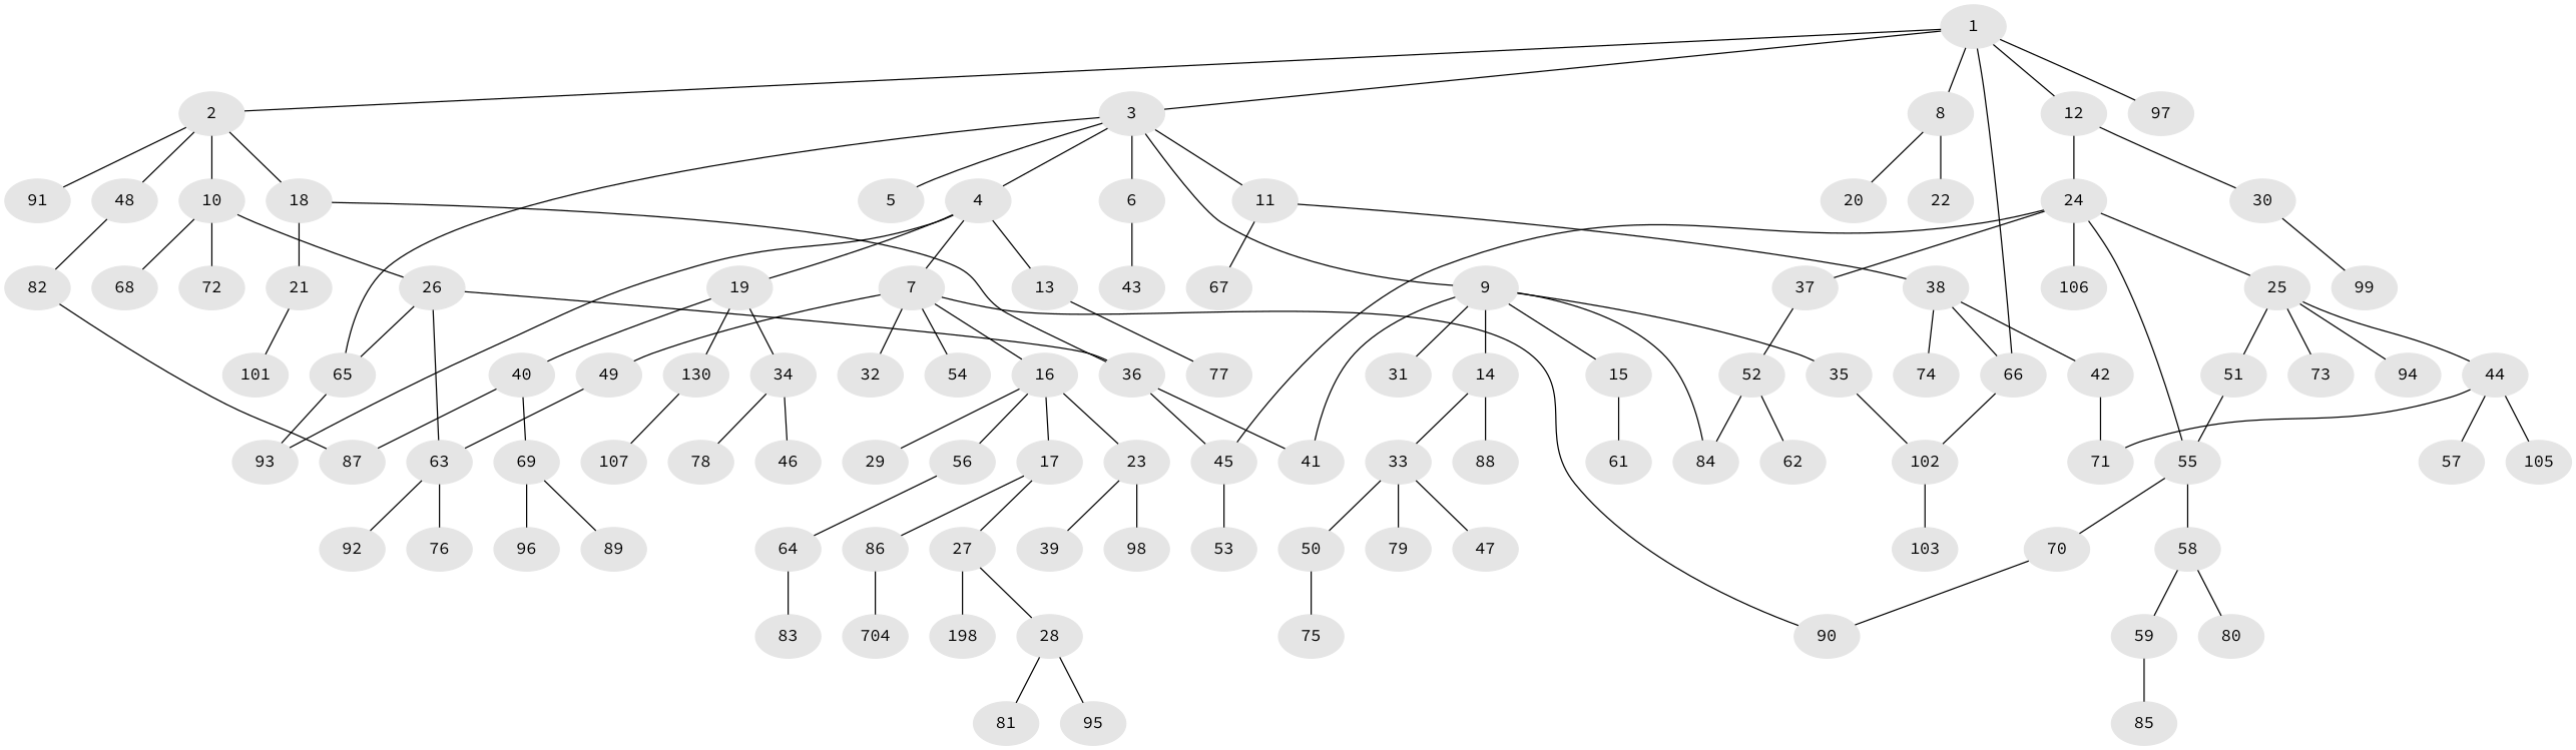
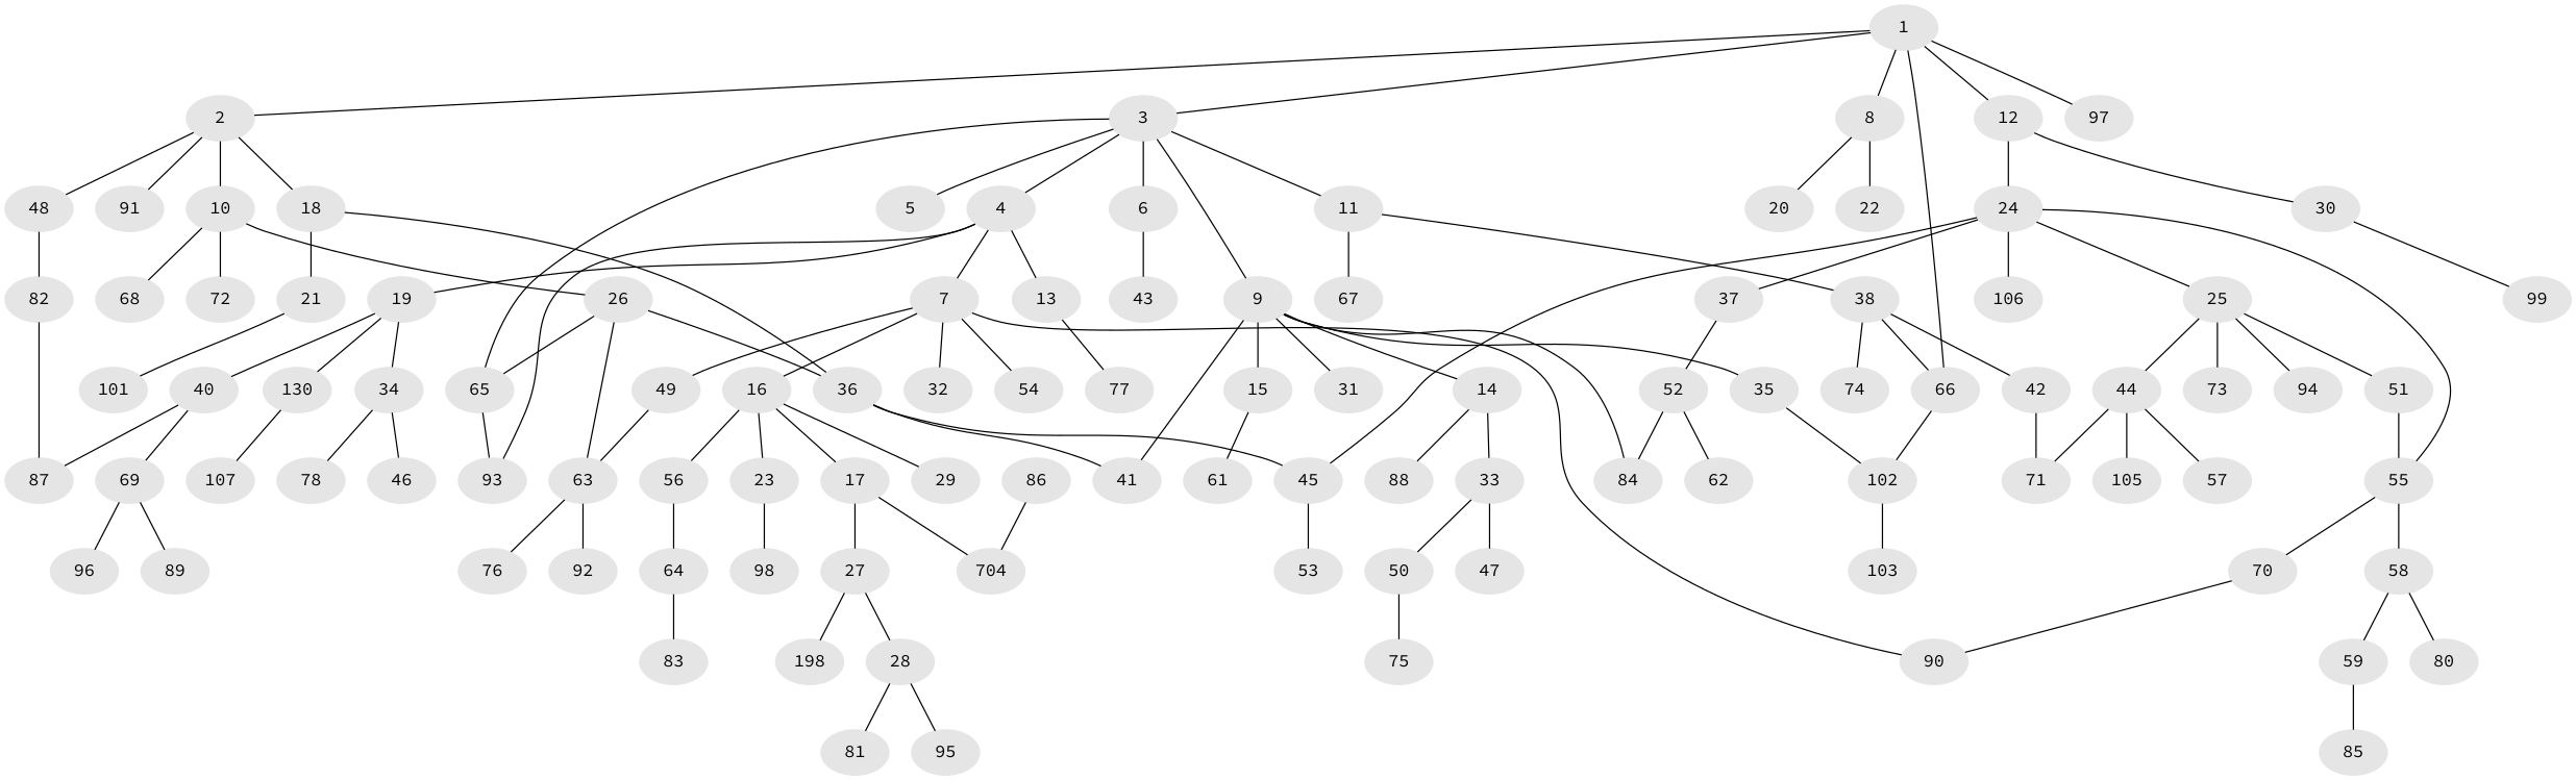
  graph {
    fontname="Source Code Pro"
    node [color=gray90 fontname="Source Code Pro" style=filled]
    edge [fontname="Source Code Pro"]
    1
    2
    3
    8
    12
    66
    97
    10
    18
    48
    91
    4
    5
    6
    9
    11
    65
    20
    22
    24
    30
    102
    26
    68
    72
    21
    36
    82
    7
    13
    19
    93
    43
    14
    15
    31
    35
    41
    84
    38
    67
    16
    32
    49
    54
    90
    77
    34
    40
    n50 [label=130]
    17
    23
    29
    56
    63
    33
    88
    61
    42
    74
    25
    37
    45
    55
    106
    99
    47
    50
-   79
    27
    86
-   39
    98
    64
    28
    n76 [label=198]
    n77 [label=704]
    101
    46
    78
    69
    87
    107
    44
    51
    73
    94
    52
    53
    58
    70
    71
    57
    105
    76
    92
    81
    95
    75
    103
    62
    89
    96
    59
    80
    83
    85
    1 -- 2
    1 -- 3
    1 -- 8
    1 -- 12
    1 -- 66
    1 -- 97
    2 -- 10
    2 -- 18
    2 -- 48
    2 -- 91
    3 -- 4
    3 -- 5
    3 -- 6
    3 -- 9
    3 -- 11
    3 -- 65
    8 -- 20
    8 -- 22
    12 -- 24
    12 -- 30
    66 -- 102
    10 -- 26
    10 -- 68
    10 -- 72
    18 -- 21
    18 -- 36
    48 -- 82
    4 -- 7
    4 -- 13
    4 -- 19
    4 -- 93
    6 -- 43
    9 -- 14
    9 -- 15
    9 -- 31
    9 -- 35
    9 -- 41
    9 -- 84
    11 -- 38
    11 -- 67
    65 -- 93
    24 -- 25
    24 -- 37
    24 -- 45
    24 -- 55
    24 -- 106
    30 -- 99
    102 -- 103
    26 -- 65
    26 -- 36
    26 -- 63
    21 -- 101
    36 -- 41
    36 -- 45
    82 -- 87
    7 -- 16
    7 -- 32
    7 -- 49
    7 -- 54
    7 -- 90
    13 -- 77
    19 -- 34
    19 -- 40
    19 -- n50
    14 -- 33
    14 -- 88
    15 -- 61
    35 -- 102
    38 -- 66
    38 -- 42
    38 -- 74
    16 -- 17
    16 -- 23
    16 -- 29
    16 -- 56
    49 -- 63
    34 -- 46
    34 -- 78
    40 -- 69
    40 -- 87
    n50 -- 107
    17 -- 27
-   17 -- 86
-   23 -- 39
+   17 -- n77
    23 -- 98
    56 -- 64
    63 -- 76
    63 -- 92
    33 -- 47
    33 -- 50
-   33 -- 79
    42 -- 71
    25 -- 44
    25 -- 51
    25 -- 73
    25 -- 94
    37 -- 52
    45 -- 53
    55 -- 58
    55 -- 70
    50 -- 75
    27 -- 28
    27 -- n76
    86 -- n77
    64 -- 83
    28 -- 81
    28 -- 95
    69 -- 89
    69 -- 96
    44 -- 71
    44 -- 57
    44 -- 105
    51 -- 55
    52 -- 84
    52 -- 62
    58 -- 59
    58 -- 80
    70 -- 90
    59 -- 85
  }
